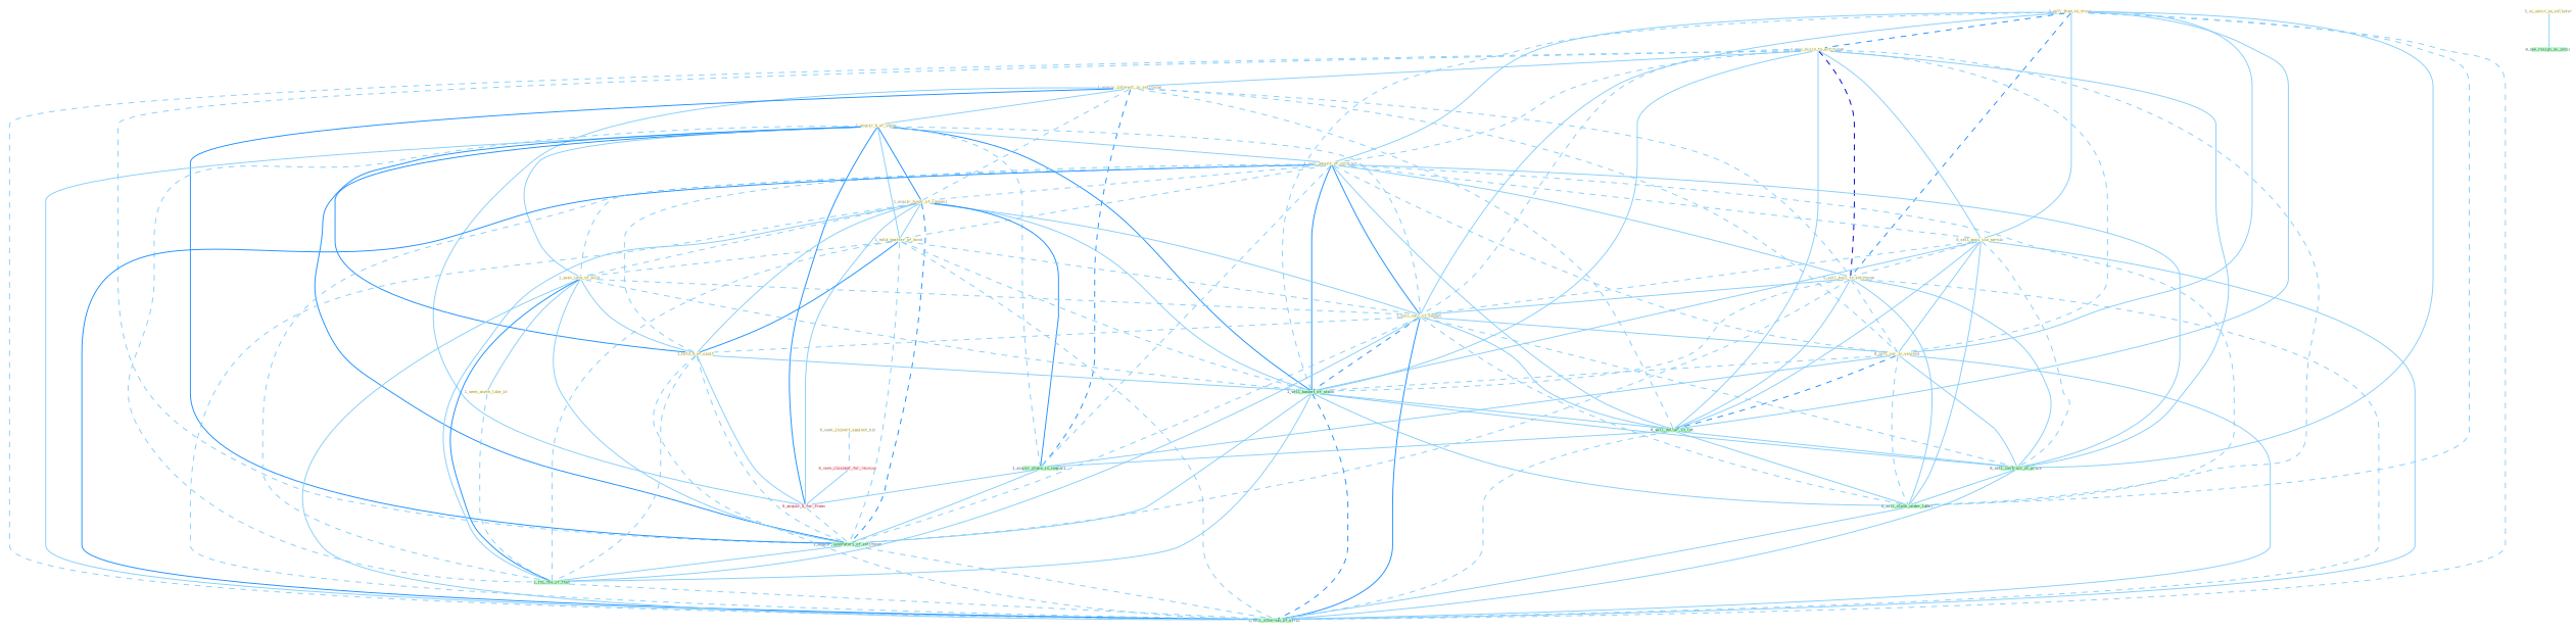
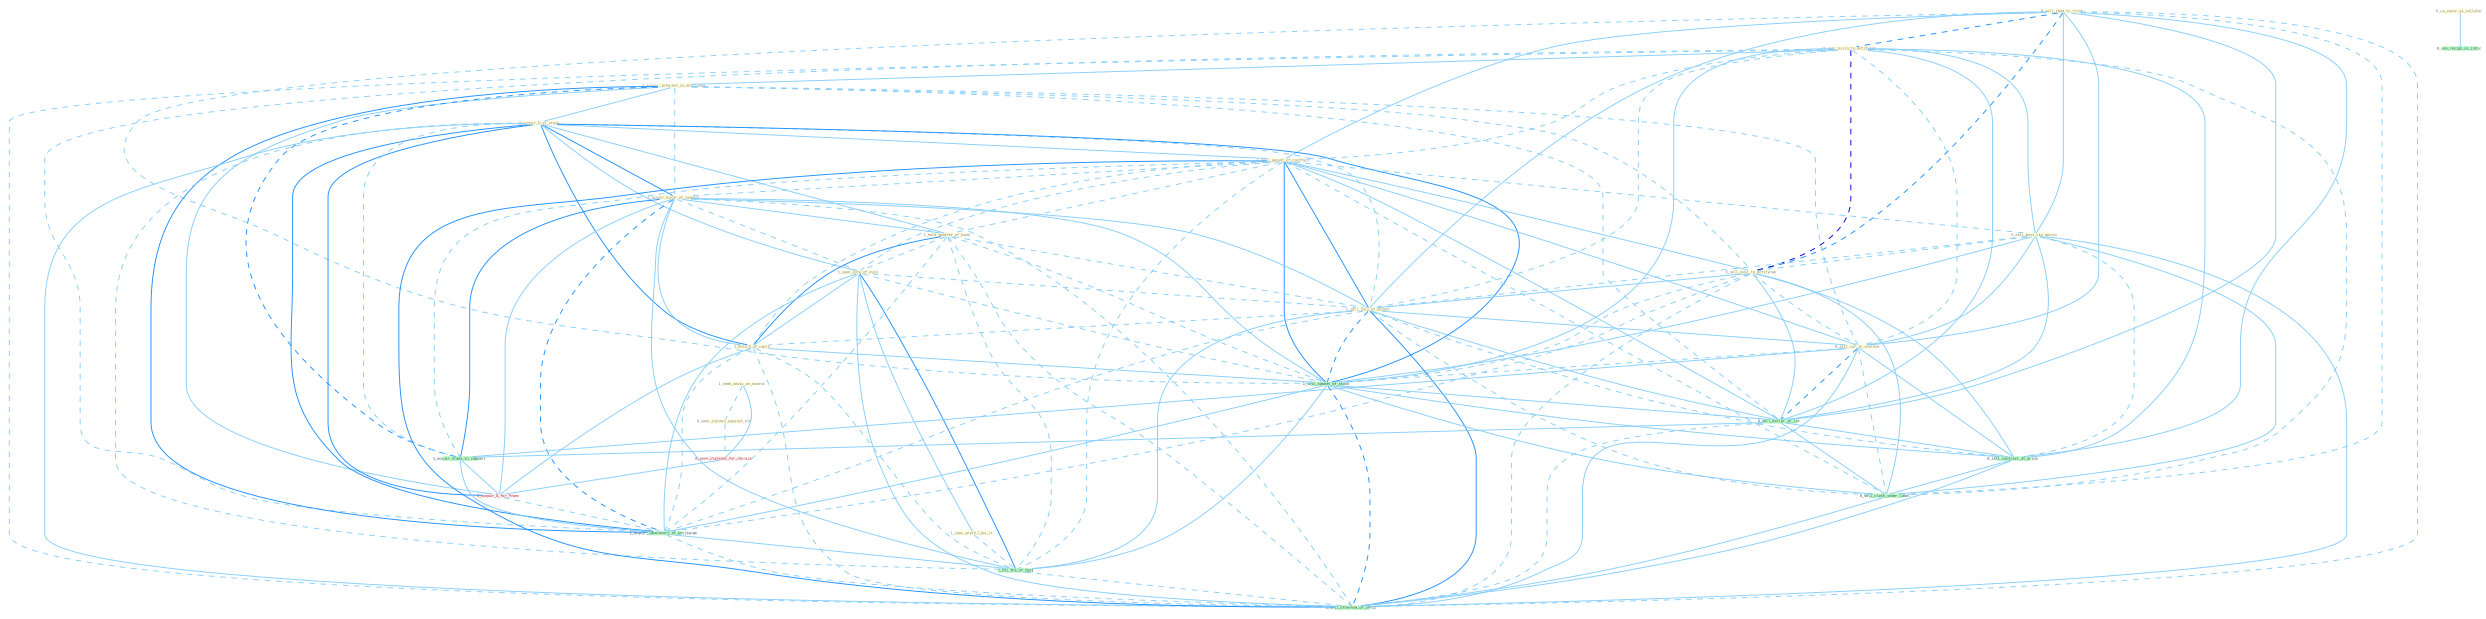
  graph {
    fontname="JetBrains Mono"
    node [color="#ffffe0" fixedsize=true fontcolor="#8b7d6b" fontname="JetBrains Mono" fontsize=4 shape=polygon style=filled]
    edge [color="#87cefa" fontname="JetBrains Mono" style=solid w=1]
    "0_sell_them_to_trust " [height=.06 width=.5]
    "0_sell_build_to_entitynam " [height=.06 width=.5]
    "1_acquir_interest_in_entitynam " [height=.06 width=.5]
    "1_acquir_%_of_stock " [height=.06 width=.5]
    "1_sell_amount_of_contract " [height=.06 width=.5]
+   "1_seek_advic_on_access " [height=.06 width=.5]
    "1_acquir_hundr_of_compani " [height=.06 width=.5]
    "1_hold_smatter_of_bond " [height=.06 width=.5]
    "0_us_secur_as_collater " [height=.06 width=.5]
    "0_sell_movi_via_servic " [height=.06 width=.5]
    "0_sell_busi_to_entitynam " [height=.06 width=.5]
    "1_seen_iota_of_evid " [height=.06 width=.5]
    "1_seen_anyth_like_it " [height=.06 width=.5]
    "1_sell_valu_of_basket " [height=.06 width=.5]
    "0_sell_car_in_yearnum " [height=.06 width=.5]
    "1_hold_%_of_capit " [height=.06 width=.5]
    "0_seek_injunct_against_bid " [height=.06 width=.5]
    "0_seek_classmat_for_reunion " [color="#fff0f5" fontcolor="#b22222" height=.06 width=.5]
    "0_acquir_%_for_franc " [color="#fff0f5" fontcolor="#b22222" height=.06 width=.5]
    "1_sell_basket_of_stock " [color="#BDFCC9" fontcolor="#2f4f4f" height=.06 width=.5]
    "0_sell_dollar_in_lot " [color="#BDFCC9" fontcolor="#2f4f4f" height=.06 width=.5]
    "0_sell_contract_at_price " [color="#BDFCC9" fontcolor="#2f4f4f" height=.06 width=.5]
    "0_sell_cloth_under_label " [color="#BDFCC9" fontcolor="#2f4f4f" height=.06 width=.5]
    "1_sell_othernum_of_offic " [color="#BDFCC9" fontcolor="#2f4f4f" height=.06 width=.5]
    "1_acquir_laboratori_of_entitynam " [color="#BDFCC9" fontcolor="#2f4f4f" height=.06 width=.5]
    "1_acquir_stake_in_compani " [color="#BDFCC9" fontcolor="#2f4f4f" height=.06 width=.5]
    n27 [color="#BDFCC9" fontcolor="#2f4f4f" height=.06 label="1_thi_the_of_that" width=.5]
    "0_see_resign_as_indic " [color="#BDFCC9" fontcolor="#2f4f4f" height=.06 width=.5]
    subgraph sub_1 {
      "0_sell_them_to_trust "
      "0_sell_build_to_entitynam "
      "1_acquir_interest_in_entitynam "
      "1_acquir_%_of_stock "
      "1_sell_amount_of_contract "
+     "1_seek_advic_on_access "
      "1_acquir_hundr_of_compani "
      "1_hold_smatter_of_bond "
      "0_us_secur_as_collater "
      "0_sell_movi_via_servic "
      "0_sell_busi_to_entitynam "
      "1_seen_iota_of_evid "
      "1_seen_anyth_like_it "
      "1_sell_valu_of_basket "
      "0_sell_car_in_yearnum "
      "1_hold_%_of_capit "
      "0_seek_injunct_against_bid "
    }
    subgraph sub_2 {
      "0_seek_classmat_for_reunion "
      "0_acquir_%_for_franc "
    }
    "0_sell_them_to_trust " -- "0_sell_build_to_entitynam " [color="#1e90ff" style=dashed w=2]
    "0_sell_them_to_trust " -- "1_sell_amount_of_contract "
    "0_sell_them_to_trust " -- "0_sell_movi_via_servic "
    "0_sell_them_to_trust " -- "0_sell_busi_to_entitynam " [color="#1e90ff" style=dashed w=2]
    "0_sell_them_to_trust " -- "1_sell_valu_of_basket "
    "0_sell_them_to_trust " -- "0_sell_car_in_yearnum "
    "0_sell_them_to_trust " -- "1_sell_basket_of_stock " [style=dashed]
    "0_sell_them_to_trust " -- "0_sell_dollar_in_lot "
    "0_sell_them_to_trust " -- "0_sell_contract_at_price "
    "0_sell_them_to_trust " -- "0_sell_cloth_under_label " [style=dashed]
    "0_sell_them_to_trust " -- "1_sell_othernum_of_offic " [style=dashed]
    "0_sell_build_to_entitynam " -- "1_acquir_interest_in_entitynam "
    "0_sell_build_to_entitynam " -- "1_sell_amount_of_contract " [style=dashed]
    "0_sell_build_to_entitynam " -- "0_sell_movi_via_servic "
    "0_sell_build_to_entitynam " -- "0_sell_busi_to_entitynam " [color="#0000cd" style=dashed w=3]
    "0_sell_build_to_entitynam " -- "1_sell_valu_of_basket " [style=dashed]
    "0_sell_build_to_entitynam " -- "0_sell_car_in_yearnum " [style=dashed]
    "0_sell_build_to_entitynam " -- "1_sell_basket_of_stock "
    "0_sell_build_to_entitynam " -- "0_sell_dollar_in_lot "
    "0_sell_build_to_entitynam " -- "0_sell_contract_at_price "
    "0_sell_build_to_entitynam " -- "0_sell_cloth_under_label " [style=dashed]
    "0_sell_build_to_entitynam " -- "1_sell_othernum_of_offic " [style=dashed]
    "0_sell_build_to_entitynam " -- "1_acquir_laboratori_of_entitynam " [style=dashed]
    "1_acquir_interest_in_entitynam " -- "1_acquir_%_of_stock "
    "1_acquir_interest_in_entitynam " -- "1_acquir_hundr_of_compani " [style=dashed]
    "1_acquir_interest_in_entitynam " -- "0_sell_busi_to_entitynam " [style=dashed]
    "1_acquir_interest_in_entitynam " -- "0_sell_car_in_yearnum " [style=dashed]
    "1_acquir_interest_in_entitynam " -- "0_acquir_%_for_franc "
    "1_acquir_interest_in_entitynam " -- "0_sell_dollar_in_lot " [style=dashed]
    "1_acquir_interest_in_entitynam " -- "1_acquir_laboratori_of_entitynam " [color="#1e90ff" w=2]
    "1_acquir_interest_in_entitynam " -- "1_acquir_stake_in_compani " [color="#1e90ff" style=dashed w=2]
    "1_acquir_%_of_stock " -- "1_sell_amount_of_contract "
    "1_acquir_%_of_stock " -- "1_acquir_hundr_of_compani " [color="#1e90ff" w=2]
    "1_acquir_%_of_stock " -- "1_hold_smatter_of_bond "
    "1_acquir_%_of_stock " -- "1_seen_iota_of_evid "
    "1_acquir_%_of_stock " -- "1_sell_valu_of_basket " [style=dashed]
    "1_acquir_%_of_stock " -- "1_hold_%_of_capit " [color="#1e90ff" w=2]
    "1_acquir_%_of_stock " -- "0_acquir_%_for_franc " [color="#1e90ff" w=2]
    "1_acquir_%_of_stock " -- "1_sell_basket_of_stock " [color="#1e90ff" w=2]
    "1_acquir_%_of_stock " -- "1_sell_othernum_of_offic "
    "1_acquir_%_of_stock " -- "1_acquir_laboratori_of_entitynam " [color="#1e90ff" w=2]
    "1_acquir_%_of_stock " -- "1_acquir_stake_in_compani " [style=dashed]
    "1_acquir_%_of_stock " -- n27 [style=dashed]
    "1_sell_amount_of_contract " -- "1_acquir_hundr_of_compani " [style=dashed]
    "1_sell_amount_of_contract " -- "1_hold_smatter_of_bond " [style=dashed]
    "1_sell_amount_of_contract " -- "0_sell_movi_via_servic " [style=dashed]
    "1_sell_amount_of_contract " -- "0_sell_busi_to_entitynam "
    "1_sell_amount_of_contract " -- "1_seen_iota_of_evid " [style=dashed]
    "1_sell_amount_of_contract " -- "1_sell_valu_of_basket " [color="#1e90ff" w=2]
-   "1_sell_amount_of_contract " -- "0_sell_car_in_yearnum " [style=dashed]
+   "1_sell_amount_of_contract " -- "0_sell_car_in_yearnum "
    "1_sell_amount_of_contract " -- "1_hold_%_of_capit " [style=dashed]
    "1_sell_amount_of_contract " -- "1_sell_basket_of_stock " [color="#1e90ff" w=2]
    "1_sell_amount_of_contract " -- "0_sell_dollar_in_lot "
-   "1_sell_amount_of_contract " -- "0_sell_contract_at_price "
    "1_sell_amount_of_contract " -- "0_sell_cloth_under_label " [style=dashed]
    "1_sell_amount_of_contract " -- "1_sell_othernum_of_offic " [color="#1e90ff" w=2]
    "1_sell_amount_of_contract " -- "1_acquir_stake_in_compani " [style=dashed]
    "1_sell_amount_of_contract " -- n27 [style=dashed]
+   "1_seek_advic_on_access " -- "0_seek_injunct_against_bid " [style=dashed]
+   "1_seek_advic_on_access " -- "0_seek_classmat_for_reunion "
    "1_acquir_hundr_of_compani " -- "1_hold_smatter_of_bond "
    "1_acquir_hundr_of_compani " -- "1_seen_iota_of_evid " [style=dashed]
    "1_acquir_hundr_of_compani " -- "1_sell_valu_of_basket "
    "1_acquir_hundr_of_compani " -- "1_hold_%_of_capit "
    "1_acquir_hundr_of_compani " -- "0_acquir_%_for_franc "
    "1_acquir_hundr_of_compani " -- "1_sell_basket_of_stock "
    "1_acquir_hundr_of_compani " -- "1_sell_othernum_of_offic " [style=dashed]
    "1_acquir_hundr_of_compani " -- "1_acquir_laboratori_of_entitynam " [color="#1e90ff" style=dashed w=2]
    "1_acquir_hundr_of_compani " -- "1_acquir_stake_in_compani " [color="#1e90ff" w=2]
    "1_acquir_hundr_of_compani " -- n27
    "1_hold_smatter_of_bond " -- "1_seen_iota_of_evid " [style=dashed]
    "1_hold_smatter_of_bond " -- "1_sell_valu_of_basket " [style=dashed]
    "1_hold_smatter_of_bond " -- "1_hold_%_of_capit " [color="#1e90ff" w=2]
    "1_hold_smatter_of_bond " -- "1_sell_basket_of_stock " [style=dashed]
    "1_hold_smatter_of_bond " -- "1_sell_othernum_of_offic " [style=dashed]
    "1_hold_smatter_of_bond " -- "1_acquir_laboratori_of_entitynam " [style=dashed]
    "1_hold_smatter_of_bond " -- n27 [style=dashed]
    "0_us_secur_as_collater " -- "0_see_resign_as_indic "
    "0_sell_movi_via_servic " -- "0_sell_busi_to_entitynam " [style=dashed]
    "0_sell_movi_via_servic " -- "1_sell_valu_of_basket " [style=dashed]
    "0_sell_movi_via_servic " -- "0_sell_car_in_yearnum "
    "0_sell_movi_via_servic " -- "1_sell_basket_of_stock "
    "0_sell_movi_via_servic " -- "0_sell_dollar_in_lot "
    "0_sell_movi_via_servic " -- "0_sell_contract_at_price " [style=dashed]
    "0_sell_movi_via_servic " -- "0_sell_cloth_under_label "
    "0_sell_movi_via_servic " -- "1_sell_othernum_of_offic "
    "0_sell_busi_to_entitynam " -- "1_sell_valu_of_basket "
    "0_sell_busi_to_entitynam " -- "0_sell_car_in_yearnum " [style=dashed]
    "0_sell_busi_to_entitynam " -- "1_sell_basket_of_stock " [style=dashed]
    "0_sell_busi_to_entitynam " -- "0_sell_dollar_in_lot "
    "0_sell_busi_to_entitynam " -- "0_sell_contract_at_price "
    "0_sell_busi_to_entitynam " -- "0_sell_cloth_under_label "
    "0_sell_busi_to_entitynam " -- "1_sell_othernum_of_offic " [style=dashed]
    "0_sell_busi_to_entitynam " -- "1_acquir_laboratori_of_entitynam " [style=dashed]
    "1_seen_iota_of_evid " -- "1_seen_anyth_like_it "
    "1_seen_iota_of_evid " -- "1_sell_valu_of_basket " [style=dashed]
    "1_seen_iota_of_evid " -- "1_hold_%_of_capit "
    "1_seen_iota_of_evid " -- "1_sell_basket_of_stock " [style=dashed]
    "1_seen_iota_of_evid " -- "1_sell_othernum_of_offic "
    "1_seen_iota_of_evid " -- "1_acquir_laboratori_of_entitynam "
    "1_seen_iota_of_evid " -- n27 [color="#1e90ff" w=2]
    "1_seen_anyth_like_it " -- n27 [style=dashed]
    "1_sell_valu_of_basket " -- "0_sell_car_in_yearnum "
    "1_sell_valu_of_basket " -- "1_hold_%_of_capit " [style=dashed]
    "1_sell_valu_of_basket " -- "1_sell_basket_of_stock " [color="#1e90ff" style=dashed w=2]
    "1_sell_valu_of_basket " -- "0_sell_dollar_in_lot "
    "1_sell_valu_of_basket " -- "0_sell_contract_at_price " [style=dashed]
    "1_sell_valu_of_basket " -- "0_sell_cloth_under_label " [style=dashed]
    "1_sell_valu_of_basket " -- "1_sell_othernum_of_offic " [color="#1e90ff" w=2]
    "1_sell_valu_of_basket " -- "1_acquir_laboratori_of_entitynam " [style=dashed]
    "1_sell_valu_of_basket " -- n27
    "0_sell_car_in_yearnum " -- "1_sell_basket_of_stock " [style=dashed]
    "0_sell_car_in_yearnum " -- "0_sell_dollar_in_lot " [color="#1e90ff" style=dashed w=2]
    "0_sell_car_in_yearnum " -- "0_sell_contract_at_price "
    "0_sell_car_in_yearnum " -- "0_sell_cloth_under_label " [style=dashed]
    "0_sell_car_in_yearnum " -- "1_sell_othernum_of_offic "
    "0_sell_car_in_yearnum " -- "1_acquir_stake_in_compani "
    "1_hold_%_of_capit " -- "0_acquir_%_for_franc "
    "1_hold_%_of_capit " -- "1_sell_basket_of_stock "
    "1_hold_%_of_capit " -- "1_sell_othernum_of_offic " [style=dashed]
    "1_hold_%_of_capit " -- "1_acquir_laboratori_of_entitynam " [style=dashed]
    "1_hold_%_of_capit " -- n27 [style=dashed]
    "0_seek_injunct_against_bid " -- "0_seek_classmat_for_reunion " [style=dashed]
    "0_seek_classmat_for_reunion " -- "0_acquir_%_for_franc "
    "0_acquir_%_for_franc " -- "1_acquir_laboratori_of_entitynam " [style=dashed]
    "1_sell_basket_of_stock " -- "0_sell_dollar_in_lot "
    "1_sell_basket_of_stock " -- "0_sell_contract_at_price "
    "1_sell_basket_of_stock " -- "0_sell_cloth_under_label "
    "1_sell_basket_of_stock " -- "1_sell_othernum_of_offic " [color="#1e90ff" style=dashed w=2]
    "1_sell_basket_of_stock " -- "1_acquir_laboratori_of_entitynam "
    "1_sell_basket_of_stock " -- n27
    "0_sell_dollar_in_lot " -- "0_sell_contract_at_price "
    "0_sell_dollar_in_lot " -- "0_sell_cloth_under_label "
    "0_sell_dollar_in_lot " -- "1_sell_othernum_of_offic " [style=dashed]
    "0_sell_dollar_in_lot " -- "1_acquir_stake_in_compani "
    "0_sell_contract_at_price " -- "0_sell_cloth_under_label "
    "0_sell_contract_at_price " -- "1_sell_othernum_of_offic "
    "0_sell_cloth_under_label " -- "1_sell_othernum_of_offic "
    "1_acquir_laboratori_of_entitynam " -- "1_sell_othernum_of_offic " [style=dashed]
    "1_acquir_laboratori_of_entitynam " -- n27
    "1_acquir_stake_in_compani " -- "0_acquir_%_for_franc "
    "1_acquir_stake_in_compani " -- "1_acquir_laboratori_of_entitynam "
    n27 -- "1_sell_othernum_of_offic " [style=dashed]
  }
